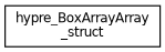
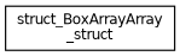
  digraph {
    rankdir=LR
-   n1 [color=black fillcolor=white fontname=Helvetica fontsize=10 height=0.2 label="hypre_BoxArrayArray\l_struct" shape=record style=filled width=0.4]
+   n1 [color=black fillcolor=white fontname=Helvetica fontsize=10 height=0.2 label="struct_BoxArrayArray\l_struct" shape=record style=filled width=0.4]
  }
